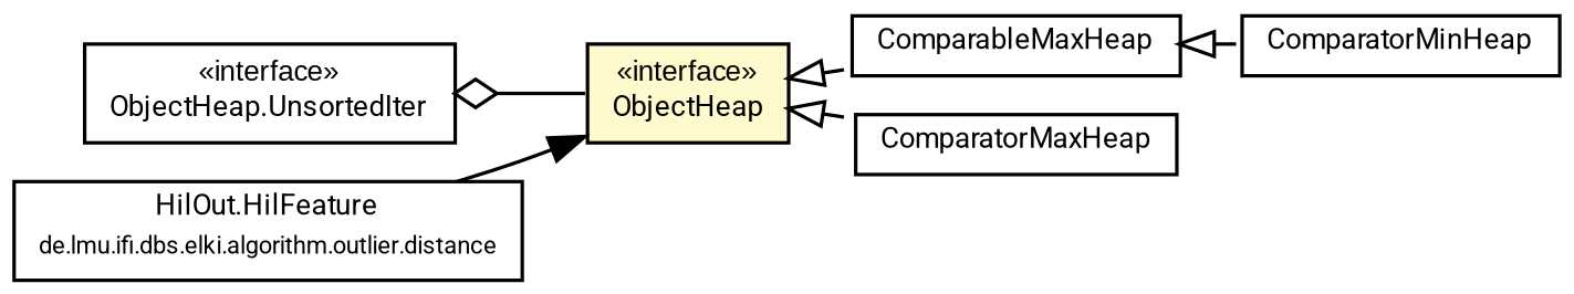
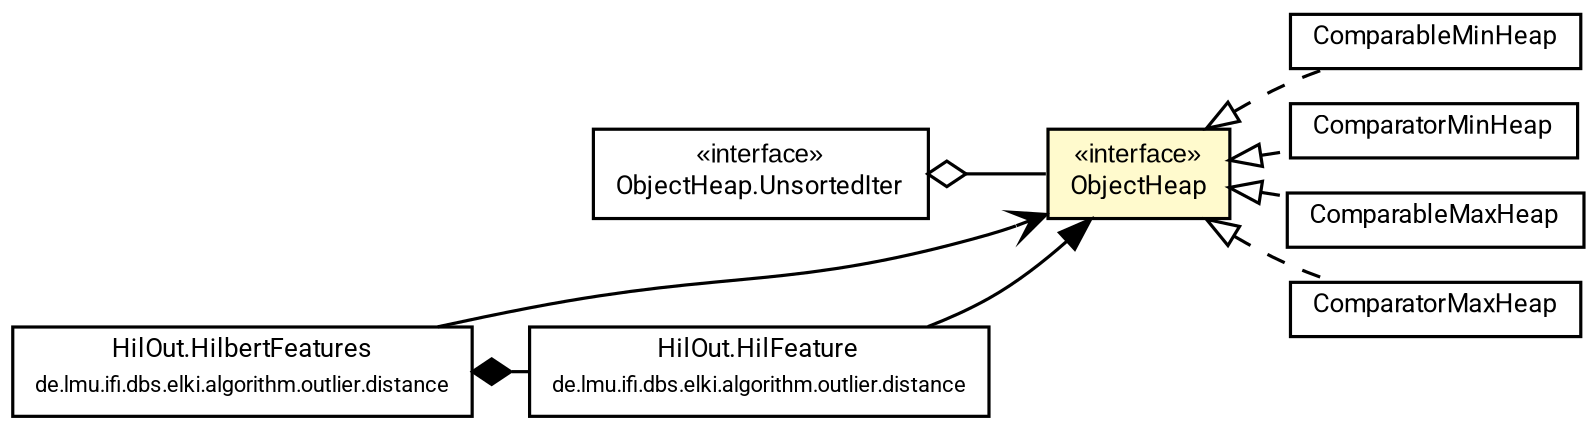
  digraph {
    fontname="Liberation Sans"
    nodesep=0.15
    rankdir=LR
    ranksep=0.25
    node [fontcolor=black fontname="Liberation Sans" fontsize=8 margin=0 shape=plaintext]
    edge [arrowtail=empty color=black dir=back fontname="Liberation Sans" fontsize=7 labelfontname=Roboto labelfontsize=7 weight=9]
+   n1 [height=0 label=<<table title="de.lmu.ifi.dbs.elki.utilities.datastructures.heap.ComparableMinHeap" border="0" cellborder="1" cellspacing="0" cellpadding="2" href="ComparableMinHeap.html" target="_parent"> 		<tr><td><table border="0" cellspacing="0" cellpadding="1"> 		<tr><td align="center" balign="center"> <font face="Roboto">ComparableMinHeap</font> </td></tr> 		</table></td></tr> 		</table>> width=0]
    n2 [height=0 label=<<table title="de.lmu.ifi.dbs.elki.utilities.datastructures.heap.ComparatorMinHeap" border="0" cellborder="1" cellspacing="0" cellpadding="2" href="ComparatorMinHeap.html" target="_parent"> 		<tr><td><table border="0" cellspacing="0" cellpadding="1"> 		<tr><td align="center" balign="center"> <font face="Roboto">ComparatorMinHeap</font> </td></tr> 		</table></td></tr> 		</table>> width=0]
    n3 [height=0 label=<<table title="de.lmu.ifi.dbs.elki.utilities.datastructures.heap.ComparableMaxHeap" border="0" cellborder="1" cellspacing="0" cellpadding="2" href="ComparableMaxHeap.html" target="_parent"> 		<tr><td><table border="0" cellspacing="0" cellpadding="1"> 		<tr><td align="center" balign="center"> <font face="Roboto">ComparableMaxHeap</font> </td></tr> 		</table></td></tr> 		</table>> width=0]
    n4 [height=0 label=<<table title="de.lmu.ifi.dbs.elki.utilities.datastructures.heap.ComparatorMaxHeap" border="0" cellborder="1" cellspacing="0" cellpadding="2" href="ComparatorMaxHeap.html" target="_parent"> 		<tr><td><table border="0" cellspacing="0" cellpadding="1"> 		<tr><td align="center" balign="center"> <font face="Roboto">ComparatorMaxHeap</font> </td></tr> 		</table></td></tr> 		</table>> width=0]
    n5 [height=0 label=<<table title="de.lmu.ifi.dbs.elki.utilities.datastructures.heap.ObjectHeap" border="0" cellborder="1" cellspacing="0" cellpadding="2" bgcolor="lemonChiffon" href="ObjectHeap.html" target="_parent"> 		<tr><td><table border="0" cellspacing="0" cellpadding="1"> 		<tr><td align="center" balign="center"> &#171;interface&#187; </td></tr> 		<tr><td align="center" balign="center"> <font face="Roboto">ObjectHeap</font> </td></tr> 		</table></td></tr> 		</table>> width=0]
    n6 [height=0 label=<<table title="de.lmu.ifi.dbs.elki.utilities.datastructures.heap.ObjectHeap.UnsortedIter" border="0" cellborder="1" cellspacing="0" cellpadding="2" href="ObjectHeap.UnsortedIter.html" target="_parent"> 		<tr><td><table border="0" cellspacing="0" cellpadding="1"> 		<tr><td align="center" balign="center"> &#171;interface&#187; </td></tr> 		<tr><td align="center" balign="center"> <font face="Roboto">ObjectHeap.UnsortedIter</font> </td></tr> 		</table></td></tr> 		</table>> width=0]
+   n7 [height=0 label=<<table title="de.lmu.ifi.dbs.elki.algorithm.outlier.distance.HilOut.HilbertFeatures" border="0" cellborder="1" cellspacing="0" cellpadding="2" href="../../../algorithm/outlier/distance/HilOut.HilbertFeatures.html" target="_parent"> 		<tr><td><table border="0" cellspacing="0" cellpadding="1"> 		<tr><td align="center" balign="center"> <font face="Roboto">HilOut.HilbertFeatures</font> </td></tr> 		<tr><td align="center" balign="center"> <font face="Roboto" point-size="7.0">de.lmu.ifi.dbs.elki.algorithm.outlier.distance</font> </td></tr> 		</table></td></tr> 		</table>> width=0]
    n8 [height=0 label=<<table title="de.lmu.ifi.dbs.elki.algorithm.outlier.distance.HilOut.HilFeature" border="0" cellborder="1" cellspacing="0" cellpadding="2" href="../../../algorithm/outlier/distance/HilOut.HilFeature.html" target="_parent"> 		<tr><td><table border="0" cellspacing="0" cellpadding="1"> 		<tr><td align="center" balign="center"> <font face="Roboto">HilOut.HilFeature</font> </td></tr> 		<tr><td align="center" balign="center"> <font face="Roboto" point-size="7.0">de.lmu.ifi.dbs.elki.algorithm.outlier.distance</font> </td></tr> 		</table></td></tr> 		</table>> width=0]
-   n3 -> n2 [style=dashed]
+   n5 -> n1 [style=dashed]
+   n5 -> n2 [style=dashed]
    n5 -> n3 [style=dashed]
    n5 -> n4 [style=dashed]
    n6 -> n5 [arrowhead=none arrowtail=ediamond weight=4]
+   n7 -> n5 [arrowhead=open weight=1 arrowtail="" dir=""]
+   n7 -> n8 [arrowhead=none arrowtail=diamond weight=6]
    n8 -> n5 [arrowhead=normal weight=1 arrowtail="" dir=""]
  }
